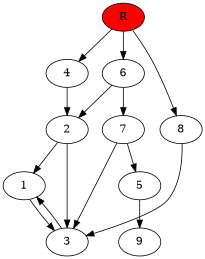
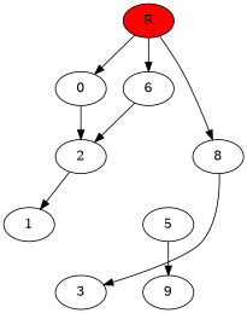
  digraph {
    1
    3
    2
    5
    9
-   4
+   4 [label=0]
    6
-   7
    8
    R [fillcolor="#ff0000" style=filled]
-   1 -> 3
-   3 -> 1
    2 -> 1
-   2 -> 3
    5 -> 9
    4 -> 2
    6 -> 2
-   6 -> 7
-   7 -> 3
-   7 -> 5
    8 -> 3
    R -> 4
    R -> 6
    R -> 8
  }
